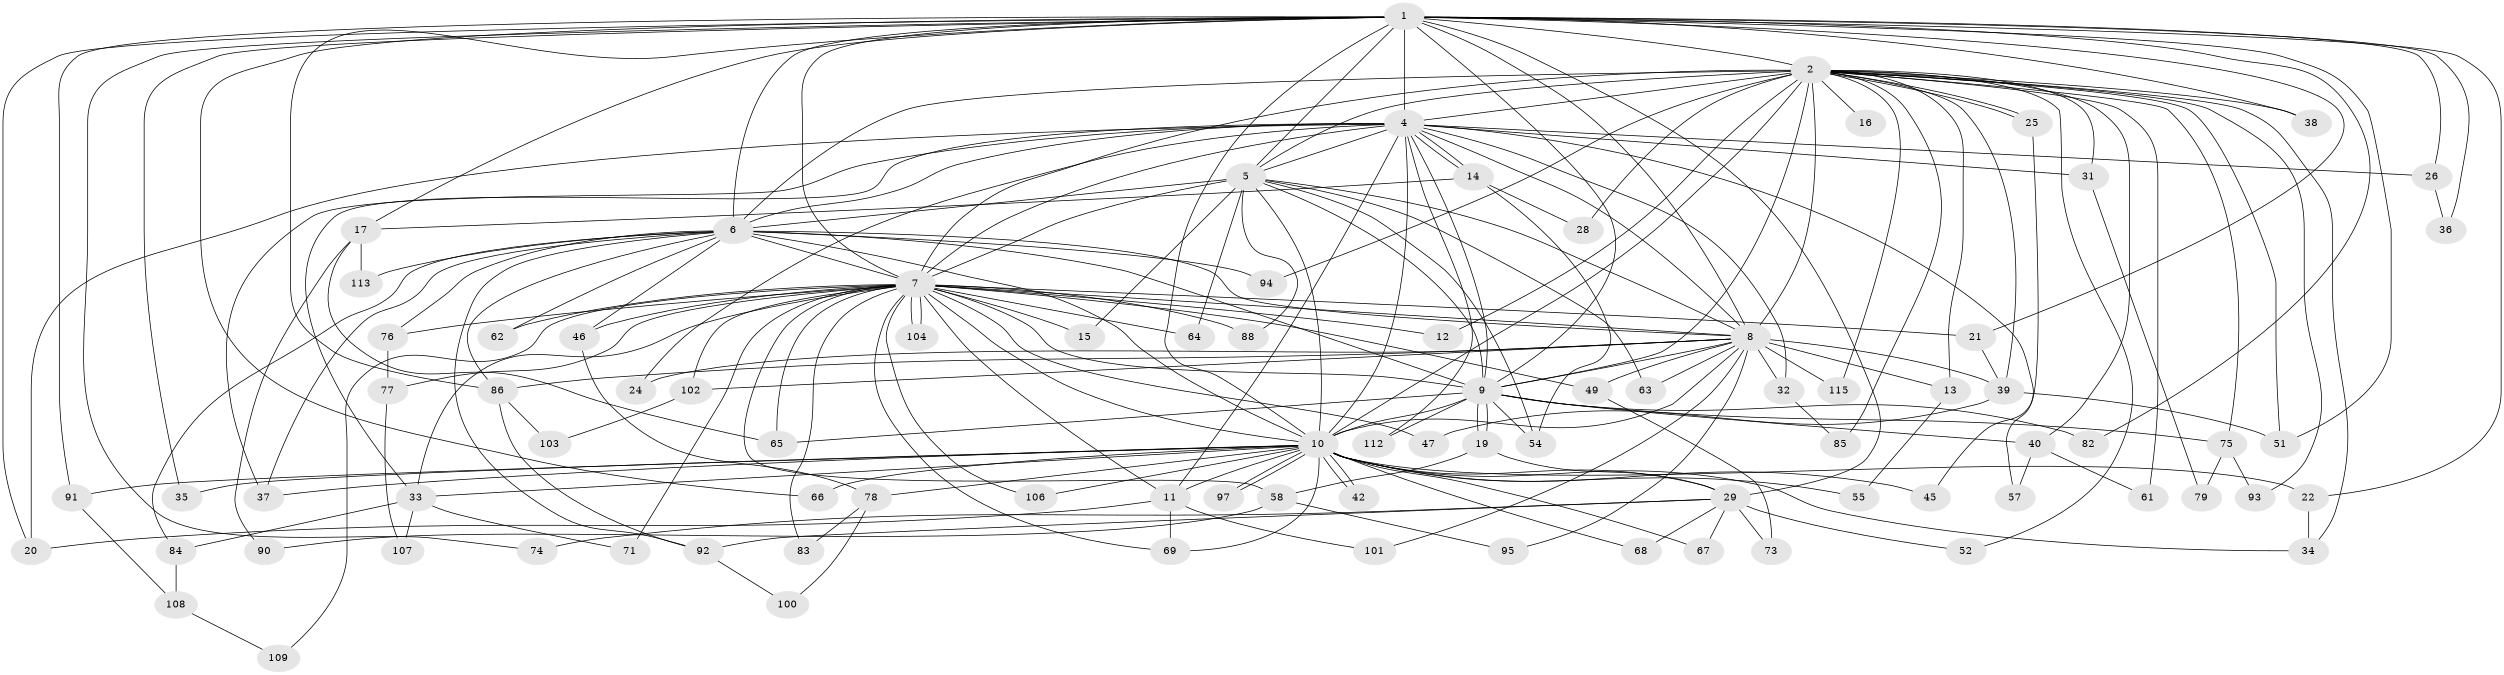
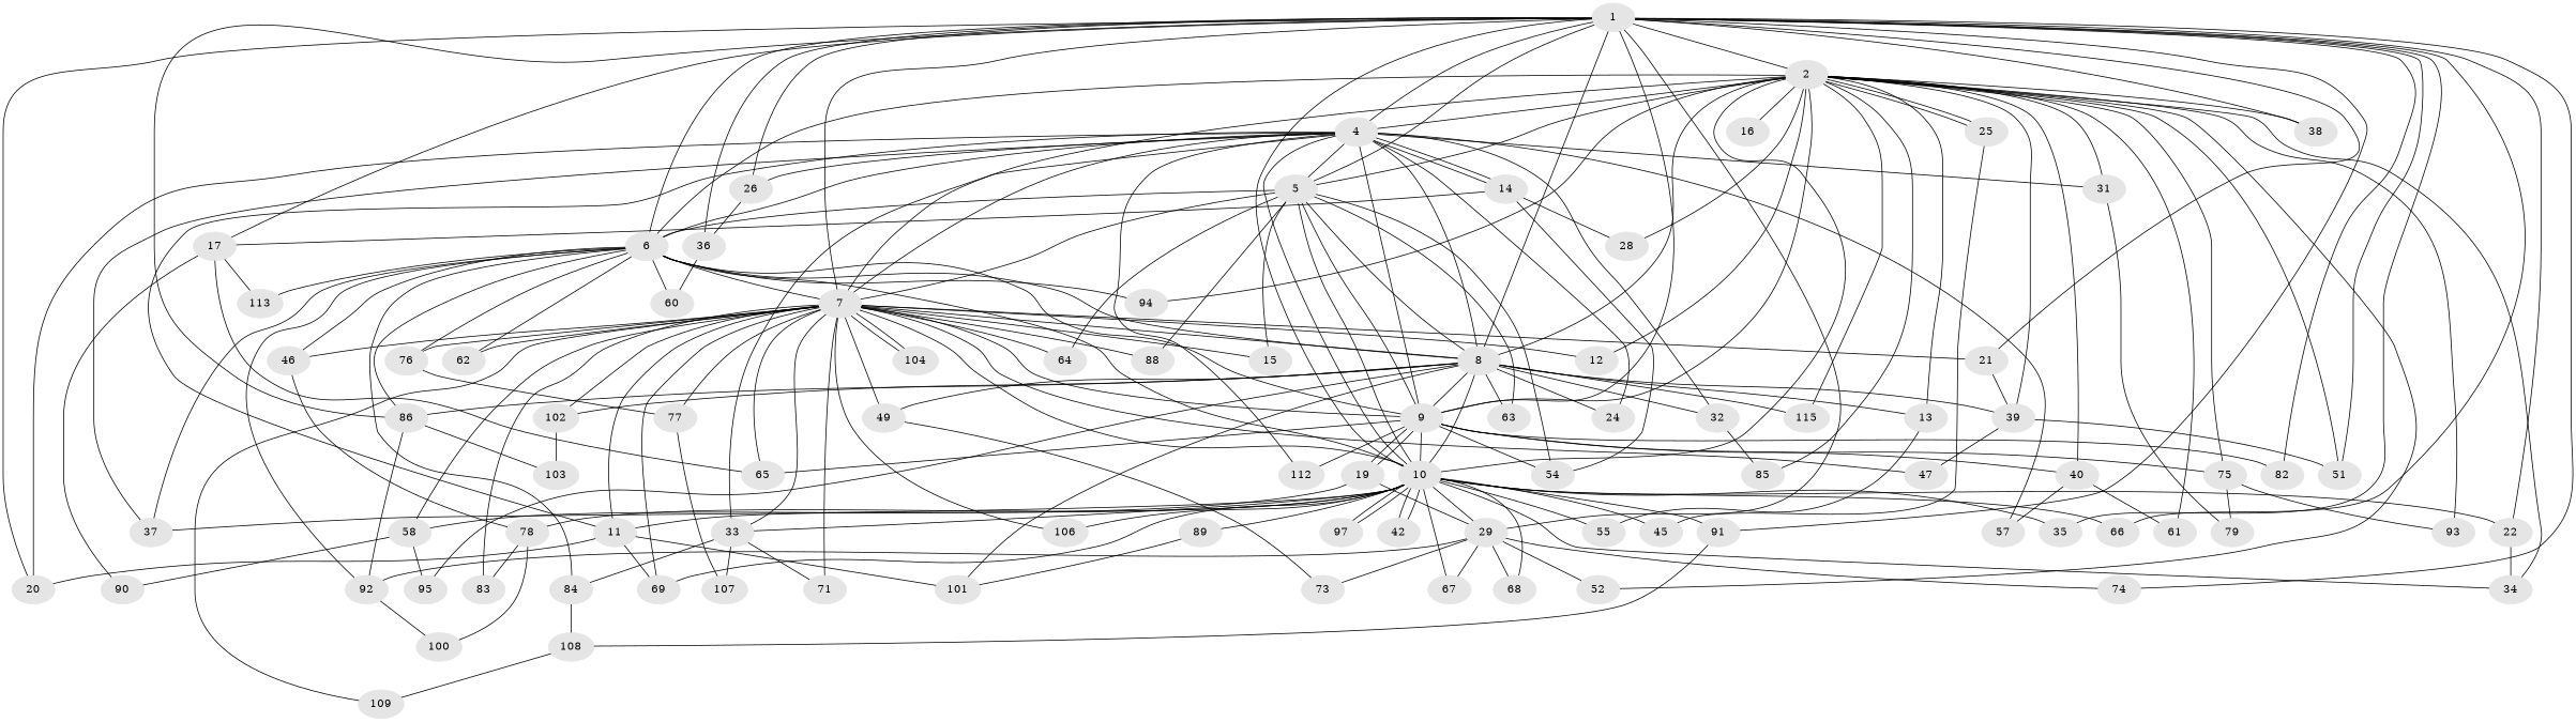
  graph {
    node [color=gray90 style=filled]
    1 [super="+59"]
    2 [super="+3"]
    4 [super="+53"]
    5 [super="+27"]
    6 [super="+18"]
    7 [super="+56"]
    8 [super="+30"]
    9 [super="+43"]
    10 [super="+80"]
    17 [super="+81"]
    20 [super="+111"]
    21
    22 [super="+116"]
    26
    29 [super="+50"]
    35
    36
    38
    51 [super="+72"]
    66
    74
    82
    86 [super="+87"]
    91
    12
    13
    16
    25
    28 [super="+48"]
    31
    34
    39 [super="+105"]
    40 [super="+41"]
    52
    61
    75
    85
    93
    94
    115
    11 [super="+23"]
    14 [super="+70"]
    24
    32
    33 [super="+44"]
    57
    112
    37
    15 [super="+114"]
    54
    63
    64
    88
    46
+   60
    62
    76
    84
    92 [super="+96"]
    113
    47
    49
    58
    65
    69 [super="+98"]
    71
    77
    83
    102
    104
    106
    109
    95
    101 [super="+110"]
    19
+   89
    42
    45
    55
    67
    68
    78
    97
    90
    73
    103
    108
    79
    107
    100
    1 -- 2 [weight=3]
    1 -- 4
    1 -- 5
    1 -- 6 [weight=2]
    1 -- 7 [weight=2]
    1 -- 8
    1 -- 9
    1 -- 10
    1 -- 17
    1 -- 20
    1 -- 21
    1 -- 22
    1 -- 26
    1 -- 29
    1 -- 35
    1 -- 36
    1 -- 38
    1 -- 51
    1 -- 66
    1 -- 74
    1 -- 82
    1 -- 86
    1 -- 91
    2 -- 4 [weight=2]
    2 -- 5 [weight=2]
    2 -- 6 [weight=2]
    2 -- 7 [weight=2]
    2 -- 8 [weight=2]
    2 -- 9 [weight=2]
    2 -- 10 [weight=2]
    2 -- 38
    2 -- 51
    2 -- 12
    2 -- 13
    2 -- 16
    2 -- 25
    2 -- 25
    2 -- 28 [weight=2]
    2 -- 31
    2 -- 34
    2 -- 39
    2 -- 40 [weight=2]
    2 -- 52
    2 -- 61
    2 -- 75
    2 -- 85
    2 -- 93
    2 -- 94
    2 -- 115
    4 -- 5
    4 -- 6 [weight=2]
    4 -- 7
    4 -- 8 [weight=2]
    4 -- 9
    4 -- 10
    4 -- 20
    4 -- 26
    4 -- 31
    4 -- 11
    4 -- 14
    4 -- 14
    4 -- 24
    4 -- 32
    4 -- 33 [weight=2]
    4 -- 57
    4 -- 112
    4 -- 37
    5 -- 6 [weight=2]
    5 -- 7
    5 -- 8
    5 -- 9
    5 -- 10
    5 -- 15 [weight=2]
    5 -- 54
    5 -- 63
    5 -- 64
    5 -- 88
    6 -- 7
    6 -- 8
    6 -- 9
    6 -- 10
    6 -- 86
    6 -- 94
    6 -- 37
    6 -- 46
+   6 -- 60
    6 -- 62
    6 -- 76
    6 -- 84
    6 -- 92
    6 -- 113
    7 -- 8
    7 -- 9
    7 -- 10
    7 -- 21
    7 -- 12
    7 -- 11
    7 -- 33
    7 -- 15
    7 -- 64
    7 -- 88
    7 -- 46
    7 -- 62
    7 -- 76
    7 -- 47
    7 -- 49
    7 -- 58
    7 -- 65
    7 -- 69
    7 -- 71
    7 -- 77
    7 -- 83
    7 -- 102
    7 -- 104
    7 -- 104
    7 -- 106
    7 -- 109
    8 -- 9 [weight=2]
    8 -- 10
    8 -- 86
    8 -- 13
    8 -- 39
    8 -- 115
    8 -- 24
    8 -- 32
    8 -- 63
    8 -- 49
    8 -- 102
    8 -- 95
    8 -- 101
    9 -- 10
    9 -- 82
    9 -- 40
    9 -- 75
    9 -- 112
    9 -- 54
    9 -- 65
    9 -- 19
    9 -- 19
    10 -- 22
    10 -- 29
    10 -- 35
    10 -- 66
    10 -- 91
    10 -- 34
    10 -- 11
    10 -- 33
    10 -- 37
    10 -- 69
    10 -- 106
+   10 -- 89
    10 -- 42
    10 -- 42
    10 -- 45
    10 -- 55
    10 -- 67
    10 -- 68
    10 -- 78
    10 -- 97
    10 -- 97
    17 -- 113
    17 -- 65
    17 -- 90
    21 -- 39
    22 -- 34
    26 -- 36
    29 -- 74
    29 -- 52
    29 -- 92
    29 -- 67
    29 -- 68
    29 -- 73
+   36 -- 60
    86 -- 92
    86 -- 103
    91 -- 108
    13 -- 55
    25 -- 45
    31 -- 79
    39 -- 51
    39 -- 47
    40 -- 61
    40 -- 57
    75 -- 93
    75 -- 79
    11 -- 20
    11 -- 69
    11 -- 101
    14 -- 17
    14 -- 28
    14 -- 54
    32 -- 85
    33 -- 84
    33 -- 71
    33 -- 107
    46 -- 78
    76 -- 77
    84 -- 108
    92 -- 100
    49 -- 73
    58 -- 95
    58 -- 90
    77 -- 107
    102 -- 103
    19 -- 29
    19 -- 58
+   89 -- 101
    78 -- 83
    78 -- 100
    108 -- 109
  }
